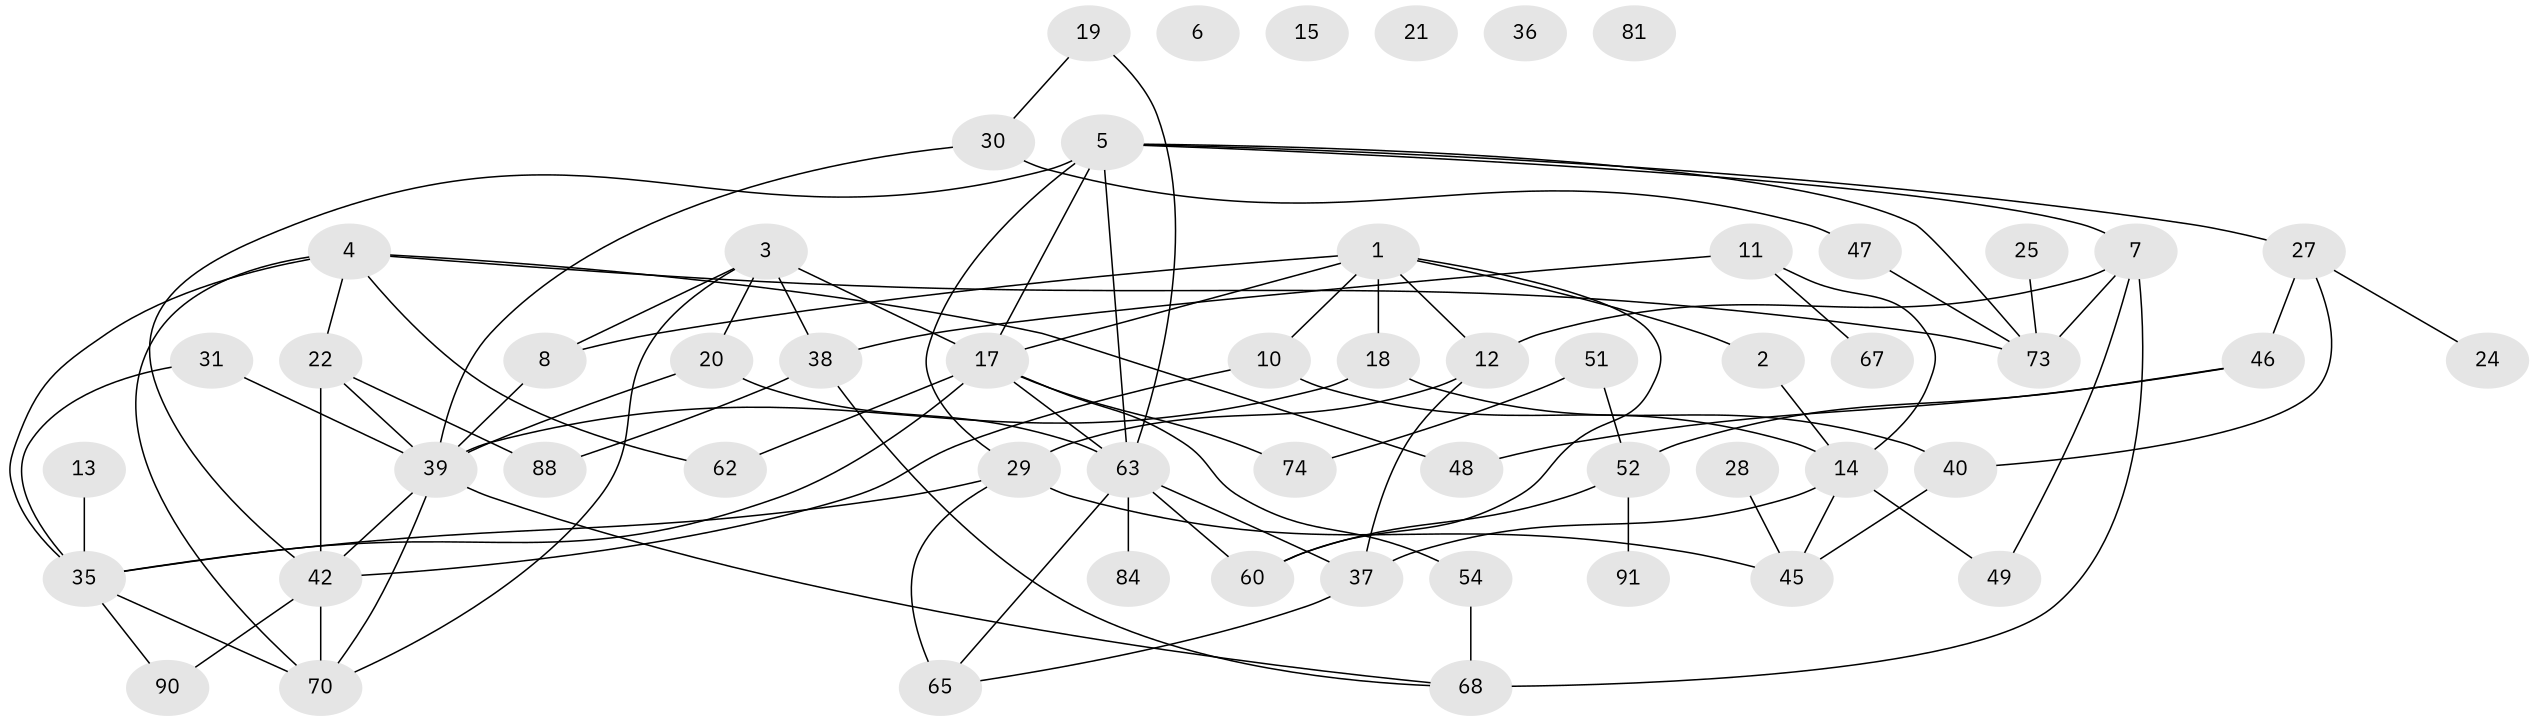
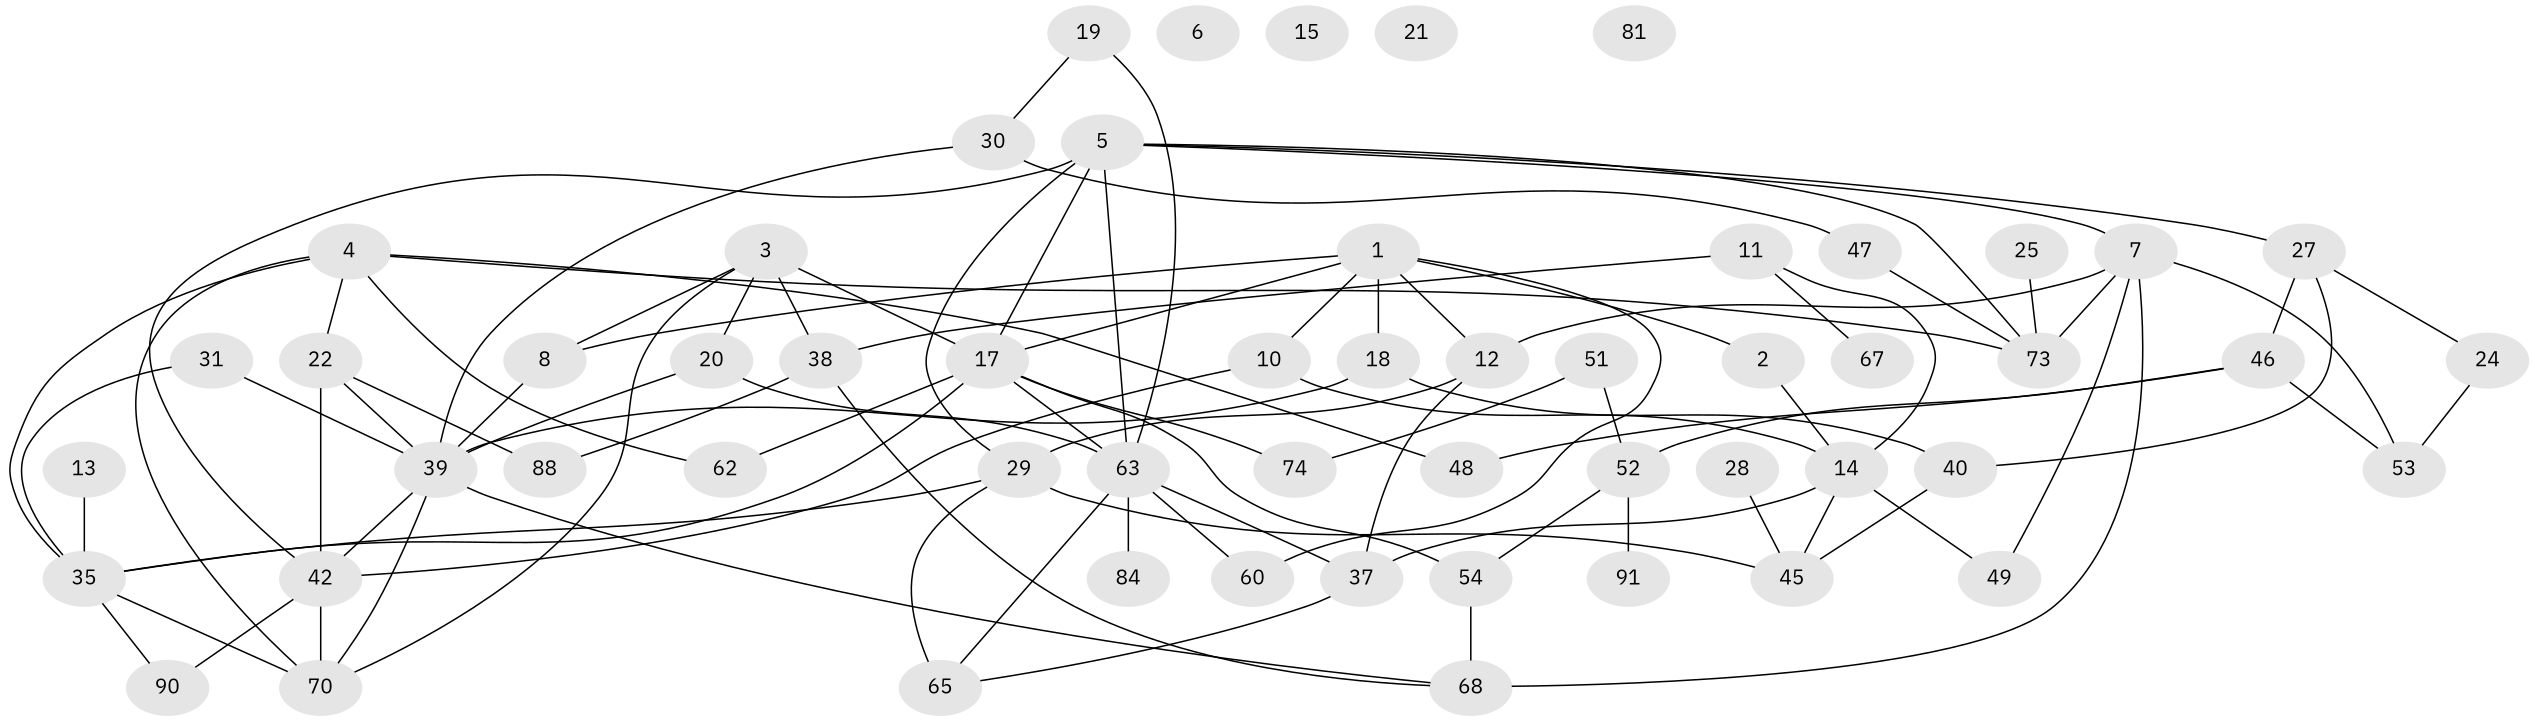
  graph {
    fontname="IBM Plex Sans"
    node [color=gray90 fontname="IBM Plex Sans" style=filled]
    edge [fontname="IBM Plex Sans"]
    1 [super="+9"]
    2 [super="+82"]
    8 [super="+66"]
    10 [super="+80"]
    12 [super="+63"]
    17 [super="+57"]
    18
    60 [super="+78"]
    14 [super="+71"]
    39 [super="+87"]
    42 [super="+58"]
    29 [super="+69"]
    37 [super="+64"]
    35 [super="+74"]
    62
    n16 [label=63 super="+59"]
    54
    n18 [label=74]
    40
    49
    45 [super="+76"]
    3 [super="+16"]
    20
    38 [super="+56"]
    70 [super="+72"]
    68 [super="+85"]
    88
    4 [super="+43"]
    22 [super="+32"]
    48
    73 [super="+86"]
    90
    5 [super="+41"]
    7 [super="+83"]
    27 [super="+77"]
+   53
    65
    84
    24 [super="+50"]
    46 [super="+55"]
    6
    11 [super="+61"]
    67
    13
    15
    19
    30 [super="+89"]
    47
    21
    25
    52 [super="+75"]
    28
    31
-   36
    91
    51
    81
    1 -- 2
    1 -- 8
    1 -- 10
    1 -- 12
    1 -- 17
    1 -- 18
    1 -- 60
    2 -- 14 [weight=2]
    8 -- 39
    10 -- 14
    10 -- 42
    12 -- 29
    12 -- 37
    17 -- 35
    17 -- 62
    17 -- n16
    17 -- 54
    17 -- n18
    18 -- 39
    18 -- 40
    14 -- 37
    14 -- 49
    14 -- 45
    39 -- 42
    39 -- 70
    39 -- 68
    42 -- 70
    42 -- 90
    29 -- 35
    29 -- 45
    29 -- 65
    37 -- 65
    35 -- 70
    35 -- 90
    n16 -- 60
    n16 -- 37
    n16 -- 65
    n16 -- 84
    54 -- 68 [weight=2]
    40 -- 45
    3 -- 8
    3 -- 17 [weight=2]
    3 -- 20
    3 -- 38
    3 -- 70
    20 -- 39
    20 -- n16
    38 -- 68
    38 -- 88
    4 -- 35
    4 -- 62
    4 -- 70
    4 -- 22
    4 -- 48
    4 -- 73
    22 -- 39
    22 -- 42
    22 -- 88
    5 -- 17
    5 -- 42
    5 -- 29
    5 -- n16
    5 -- 73
    5 -- 7
    5 -- 27
    7 -- 12
    7 -- 49
    7 -- 68
    7 -- 73
+   7 -- 53
    27 -- 40
    27 -- 24
    27 -- 46
+   24 -- 53
    46 -- 48
+   46 -- 53
    46 -- 52
    11 -- 14
    11 -- 38
    11 -- 67
    13 -- 35
    19 -- n16
    19 -- 30
    30 -- 39
    30 -- 47
    47 -- 73
    25 -- 73
-   52 -- 60
+   52 -- 54
    52 -- 91
    28 -- 45
    31 -- 39
    31 -- 35
    51 -- n18
    51 -- 52
  }
